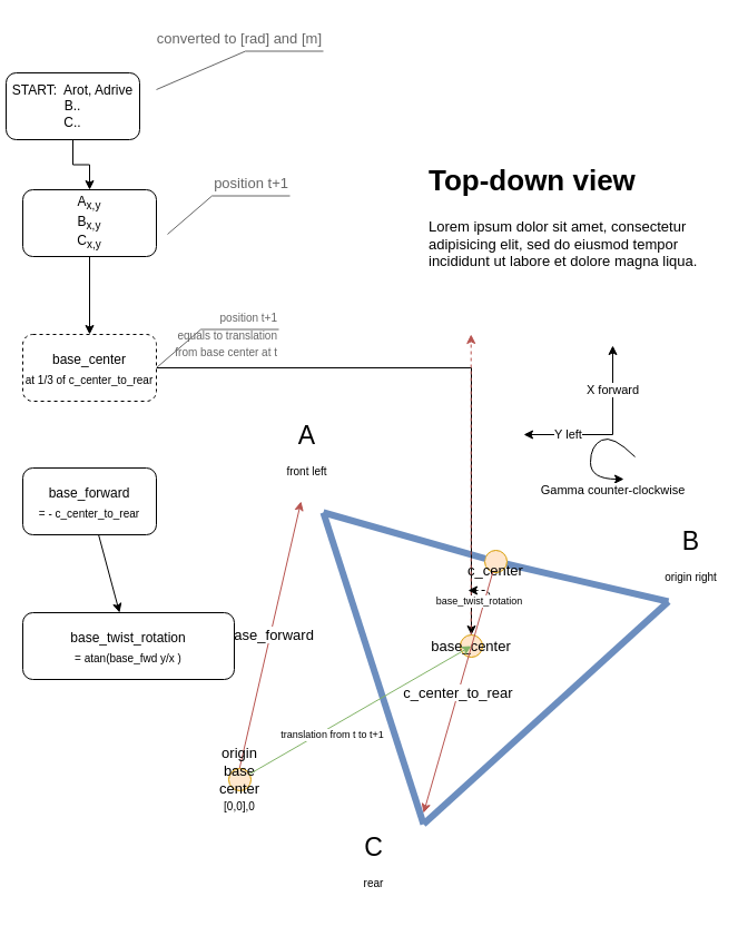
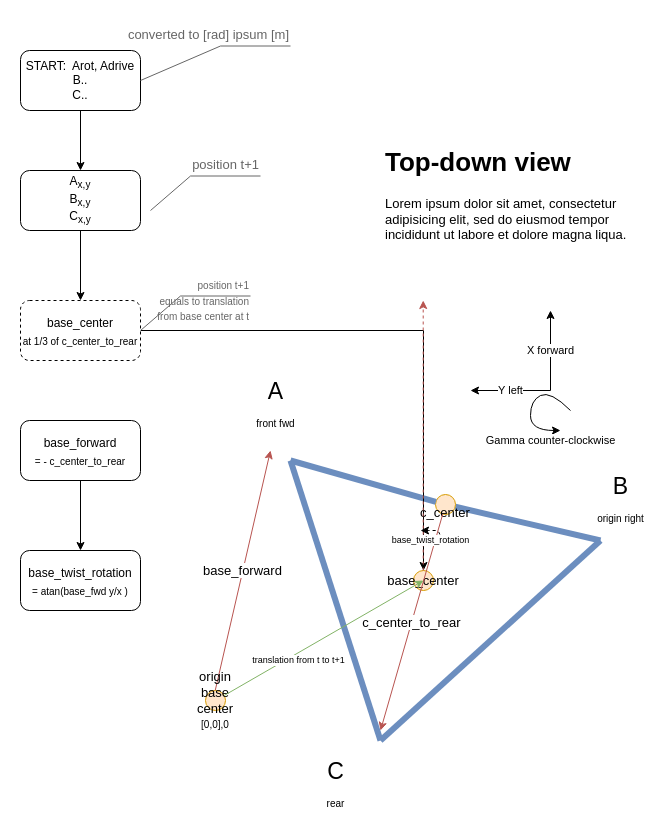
  <mxCell id="0" />
  <mxCell id="1" parent="0" />
  <mxCell id="2" style="edgeStyle=orthogonalEdgeStyle;rounded=0;orthogonalLoop=1;jettySize=auto;html=1;fontSize=23;" edge="1" parent="1" source="3" target="14"><mxGeometry relative="1" as="geometry"><mxPoint x="80" y="170" as="targetPoint" /></mxGeometry></mxCell>
- <mxCell id="3" value="START:&amp;nbsp; Arot, Adrive&lt;br&gt;B..&lt;br&gt;C.." style="rounded=1;whiteSpace=wrap;html=1;" vertex="1" parent="1"><mxGeometry x="5" y="65" width="120" height="60" as="geometry" /></mxCell>
+ <mxCell id="3" value="START:&amp;nbsp; Arot, Adrive&lt;br&gt;B..&lt;br&gt;C.." style="rounded=1;whiteSpace=wrap;html=1;" vertex="1" parent="1"><mxGeometry x="20" y="50" width="120" height="60" as="geometry" /></mxCell>
  <mxCell id="4" value="" style="endArrow=none;html=1;strokeWidth=6;fillColor=#dae8fc;strokeColor=#6c8ebf;" edge="1" parent="1"><mxGeometry width="50" height="50" relative="1" as="geometry"><mxPoint x="290" y="460" as="sourcePoint" /><mxPoint x="380" y="740" as="targetPoint" /></mxGeometry></mxCell>
  <mxCell id="5" value="" style="endArrow=none;html=1;strokeWidth=6;fillColor=#dae8fc;strokeColor=#6c8ebf;" edge="1" parent="1" source="18"><mxGeometry width="50" height="50" relative="1" as="geometry"><mxPoint x="230" y="500" as="sourcePoint" /><mxPoint x="600" y="540" as="targetPoint" /></mxGeometry></mxCell>
  <mxCell id="6" value="" style="endArrow=none;html=1;strokeWidth=6;fillColor=#dae8fc;strokeColor=#6c8ebf;" edge="1" parent="1"><mxGeometry width="50" height="50" relative="1" as="geometry"><mxPoint x="600" y="540" as="sourcePoint" /><mxPoint x="380" y="740" as="targetPoint" /></mxGeometry></mxCell>
  <mxCell id="7" value="X forward" style="endArrow=classic;html=1;" edge="1" parent="1"><mxGeometry width="50" height="50" relative="1" as="geometry"><mxPoint x="550" y="390" as="sourcePoint" /><mxPoint x="550" y="310" as="targetPoint" /></mxGeometry></mxCell>
  <mxCell id="8" value="Y left" style="endArrow=classic;html=1;" edge="1" parent="1"><mxGeometry width="50" height="50" relative="1" as="geometry"><mxPoint x="550" y="390" as="sourcePoint" /><mxPoint x="470" y="390" as="targetPoint" /></mxGeometry></mxCell>
  <mxCell id="9" value="Gamma counter-clockwise" style="curved=1;endArrow=none;html=1;endFill=0;startArrow=classic;startFill=1;" edge="1" parent="1"><mxGeometry x="-0.819" y="10" width="50" height="50" relative="1" as="geometry"><mxPoint x="560" y="430" as="sourcePoint" /><mxPoint x="570" y="410" as="targetPoint" /><Array as="points"><mxPoint x="530" y="430" /><mxPoint x="530" y="400" /><mxPoint x="550" y="390" /></Array><mxPoint as="offset" /></mxGeometry></mxCell>
- <mxCell id="10" value="A&lt;br style=&quot;font-size: 10px&quot;&gt;&lt;font style=&quot;font-size: 10px&quot;&gt;front left&lt;/font&gt;" style="text;html=1;align=center;verticalAlign=middle;resizable=0;points=[];autosize=1;fontSize=23;" vertex="1" parent="1"><mxGeometry x="250" y="370" width="50" height="70" as="geometry" /></mxCell>
+ <mxCell id="10" value="A&lt;br style=&quot;font-size: 10px&quot;&gt;&lt;font style=&quot;font-size: 10px&quot;&gt;front fwd&lt;/font&gt;" style="text;html=1;align=center;verticalAlign=middle;resizable=0;points=[];autosize=1;fontSize=23;" vertex="1" parent="1"><mxGeometry x="250" y="370" width="50" height="70" as="geometry" /></mxCell>
  <mxCell id="11" value="B&lt;br&gt;&lt;span style=&quot;font-size: 10px&quot;&gt;origin right&lt;/span&gt;" style="text;html=1;align=center;verticalAlign=middle;resizable=0;points=[];autosize=1;fontSize=23;" vertex="1" parent="1"><mxGeometry x="590" y="465" width="60" height="70" as="geometry" /></mxCell>
- <mxCell id="12" value="C&lt;br&gt;&lt;span style=&quot;font-size: 10px&quot;&gt;rear&lt;/span&gt;" style="text;html=1;align=center;verticalAlign=middle;resizable=0;points=[];autosize=1;fontSize=23;" vertex="1" parent="1"><mxGeometry x="320" y="740" width="30" height="70" as="geometry" /></mxCell>
+ <mxCell id="12" value="C&lt;br&gt;&lt;span style=&quot;font-size: 10px&quot;&gt;rear&lt;/span&gt;" style="text;html=1;align=center;verticalAlign=middle;resizable=0;points=[];autosize=1;fontSize=23;" vertex="1" parent="1"><mxGeometry x="320" y="750" width="30" height="70" as="geometry" /></mxCell>
  <mxCell id="13" style="edgeStyle=orthogonalEdgeStyle;rounded=0;orthogonalLoop=1;jettySize=auto;html=1;strokeWidth=1;fontSize=13;" edge="1" parent="1" source="14" target="23"><mxGeometry relative="1" as="geometry" /></mxCell>
  <mxCell id="14" value="A&lt;sub&gt;x,y&lt;br&gt;&lt;/sub&gt;B&lt;sub&gt;x,y&lt;br&gt;&lt;/sub&gt;C&lt;sub&gt;x,y&lt;/sub&gt;&lt;sub&gt;&lt;br&gt;&lt;/sub&gt;" style="rounded=1;whiteSpace=wrap;html=1;fontSize=12;" vertex="1" parent="1"><mxGeometry x="20" y="170" width="120" height="60" as="geometry" /></mxCell>
  <mxCell id="15" value="&lt;font style=&quot;font-size: 10px&quot;&gt;position t+1&lt;br&gt;equals to translation&lt;br&gt;from base center at t&lt;/font&gt;" style="strokeWidth=1;shadow=0;dashed=0;align=center;html=1;shape=mxgraph.mockup.text.callout;linkText=;textSize=17;textColor=#666666;callDir=NE;callStyle=line;fontSize=13;fontColor=#666666;align=right;verticalAlign=top;strokeColor=#666666;" vertex="1" parent="1"><mxGeometry x="140" y="270" width="110" height="60" as="geometry" /></mxCell>
- <mxCell id="16" value="converted to [rad] and [m]" style="strokeWidth=1;shadow=0;dashed=0;align=center;html=1;shape=mxgraph.mockup.text.callout;linkText=;textSize=17;textColor=#666666;callDir=NE;callStyle=line;fontSize=13;fontColor=#666666;align=right;verticalAlign=top;strokeColor=#666666;" vertex="1" parent="1"><mxGeometry x="140" y="20" width="150" height="60" as="geometry" /></mxCell>
+ <mxCell id="16" value="converted to [rad] ipsum [m]" style="strokeWidth=1;shadow=0;dashed=0;align=center;html=1;shape=mxgraph.mockup.text.callout;linkText=;textSize=17;textColor=#666666;callDir=NE;callStyle=line;fontSize=13;fontColor=#666666;align=right;verticalAlign=top;strokeColor=#666666;" vertex="1" parent="1"><mxGeometry x="140" y="20" width="150" height="60" as="geometry" /></mxCell>
  <mxCell id="17" value="&lt;h1&gt;Top-down view&lt;/h1&gt;&lt;p&gt;Lorem ipsum dolor sit amet, consectetur adipisicing elit, sed do eiusmod tempor incididunt ut labore et dolore magna liqua.&lt;/p&gt;" style="text;html=1;strokeColor=none;fillColor=none;spacing=5;spacingTop=-20;whiteSpace=wrap;overflow=hidden;rounded=0;fontSize=13;" vertex="1" parent="1"><mxGeometry x="380" y="140" width="270" height="120" as="geometry" /></mxCell>
  <mxCell id="18" value="&lt;br&gt;c_center" style="ellipse;whiteSpace=wrap;html=1;aspect=fixed;fontSize=13;fillColor=#ffe6cc;strokeColor=#d79b00;" vertex="1" parent="1"><mxGeometry x="435" y="494" width="20" height="20" as="geometry" /></mxCell>
  <mxCell id="19" value="" style="endArrow=none;html=1;strokeWidth=6;fillColor=#dae8fc;strokeColor=#6c8ebf;" edge="1" parent="1" target="18"><mxGeometry width="50" height="50" relative="1" as="geometry"><mxPoint x="290" y="460" as="sourcePoint" /><mxPoint x="590" y="500" as="targetPoint" /></mxGeometry></mxCell>
  <mxCell id="20" value="base_center" style="ellipse;whiteSpace=wrap;html=1;aspect=fixed;fontSize=13;fillColor=#ffe6cc;strokeColor=#d79b00;" vertex="1" parent="1"><mxGeometry x="413" y="570" width="20" height="20" as="geometry" /></mxCell>
  <mxCell id="21" value="c_center_to_rear" style="rounded=0;orthogonalLoop=1;jettySize=auto;html=1;strokeWidth=1;fontSize=13;fillColor=#f8cecc;strokeColor=#b85450;" edge="1" parent="1" source="18"><mxGeometry relative="1" as="geometry"><mxPoint x="380" y="730" as="targetPoint" /><mxPoint x="430" y="510" as="sourcePoint" /></mxGeometry></mxCell>
  <mxCell id="22" style="edgeStyle=orthogonalEdgeStyle;rounded=0;orthogonalLoop=1;jettySize=auto;html=1;startArrow=none;startFill=0;endArrow=classic;endFill=1;strokeWidth=1;fontSize=13;" edge="1" parent="1" source="23" target="20"><mxGeometry relative="1" as="geometry" /></mxCell>
  <mxCell id="23" value="&lt;sub&gt;&lt;font style=&quot;font-size: 12px&quot;&gt;base_center&lt;/font&gt;&lt;br&gt;at 1/3 of c_center_to_rear&lt;br&gt;&lt;/sub&gt;" style="rounded=1;whiteSpace=wrap;html=1;fontSize=12;dashed=1;" vertex="1" parent="1"><mxGeometry x="20" y="300" width="120" height="60" as="geometry" /></mxCell>
  <mxCell id="24" value="position t+1" style="strokeWidth=1;shadow=0;dashed=0;align=center;html=1;shape=mxgraph.mockup.text.callout;linkText=;textSize=17;textColor=#666666;callDir=NE;callStyle=line;fontSize=13;fontColor=#666666;align=right;verticalAlign=top;strokeColor=#666666;" vertex="1" parent="1"><mxGeometry x="150" y="150" width="110" height="60" as="geometry" /></mxCell>
  <mxCell id="25" value="base_forward" style="endArrow=classic;html=1;strokeWidth=1;fontSize=13;fillColor=#f8cecc;strokeColor=#b85450;" edge="1" parent="1"><mxGeometry width="50" height="50" relative="1" as="geometry"><mxPoint x="214.71" y="690" as="sourcePoint" /><mxPoint x="270" y="450" as="targetPoint" /></mxGeometry></mxCell>
  <mxCell id="26" style="edgeStyle=none;rounded=0;orthogonalLoop=1;jettySize=auto;html=1;startArrow=none;startFill=0;endArrow=classic;endFill=1;strokeWidth=1;fontSize=9;" edge="1" parent="1" source="27" target="32"><mxGeometry relative="1" as="geometry" /></mxCell>
  <mxCell id="27" value="&lt;sub&gt;&lt;font style=&quot;font-size: 12px&quot;&gt;base_forward&lt;/font&gt;&lt;br&gt;= - c_center_to_rear&lt;br&gt;&lt;/sub&gt;" style="rounded=1;whiteSpace=wrap;html=1;fontSize=12;" vertex="1" parent="1"><mxGeometry x="20" y="420" width="120" height="60" as="geometry" /></mxCell>
  <mxCell id="28" value="origin base center&lt;br&gt;&lt;font style=&quot;font-size: 10px&quot;&gt;[0,0],0&lt;/font&gt;" style="ellipse;whiteSpace=wrap;html=1;aspect=fixed;fontSize=13;fillColor=#ffe6cc;strokeColor=#d79b00;" vertex="1" parent="1"><mxGeometry x="205" y="690" width="20" height="20" as="geometry" /></mxCell>
  <mxCell id="29" value="translation from t to t+1" style="endArrow=classic;html=1;strokeWidth=1;fontSize=9;entryX=0.5;entryY=0.5;entryDx=0;entryDy=0;entryPerimeter=0;fillColor=#d5e8d4;strokeColor=#82b366;" edge="1" parent="1" source="28" target="20"><mxGeometry x="-0.291" y="-7" width="50" height="50" relative="1" as="geometry"><mxPoint x="270" y="590" as="sourcePoint" /><mxPoint x="320" y="540" as="targetPoint" /><mxPoint as="offset" /></mxGeometry></mxCell>
  <mxCell id="30" value="" style="endArrow=classic;html=1;strokeWidth=1;fontSize=13;fillColor=#f8cecc;strokeColor=#b85450;dashed=1;" edge="1" parent="1"><mxGeometry width="50" height="50" relative="1" as="geometry"><mxPoint x="422.71" y="570" as="sourcePoint" /><mxPoint x="422.71" y="300" as="targetPoint" /></mxGeometry></mxCell>
  <mxCell id="31" value="base_twist_rotation" style="curved=1;endArrow=classic;html=1;dashed=1;strokeWidth=1;fontSize=9;" edge="1" parent="1"><mxGeometry x="0.333" y="10" width="50" height="50" relative="1" as="geometry"><mxPoint x="440" y="540" as="sourcePoint" /><mxPoint x="420" y="530" as="targetPoint" /><Array as="points"><mxPoint x="440" y="530" /><mxPoint x="430" y="530" /></Array><mxPoint as="offset" /></mxGeometry></mxCell>
- <mxCell id="32" value="&lt;sub&gt;&lt;font style=&quot;font-size: 12px&quot;&gt;base_twist_rotation&lt;/font&gt;&lt;br&gt;= atan(base_fwd y/x )&lt;br&gt;&lt;/sub&gt;" style="rounded=1;whiteSpace=wrap;html=1;fontSize=12;" vertex="1" parent="1"><mxGeometry x="20" y="550" width="190" height="60" as="geometry" /></mxCell>
+ <mxCell id="32" value="&lt;sub&gt;&lt;font style=&quot;font-size: 12px&quot;&gt;base_twist_rotation&lt;/font&gt;&lt;br&gt;= atan(base_fwd y/x )&lt;br&gt;&lt;/sub&gt;" style="rounded=1;whiteSpace=wrap;html=1;fontSize=12;" vertex="1" parent="1"><mxGeometry x="20" y="550" width="120" height="60" as="geometry" /></mxCell>
